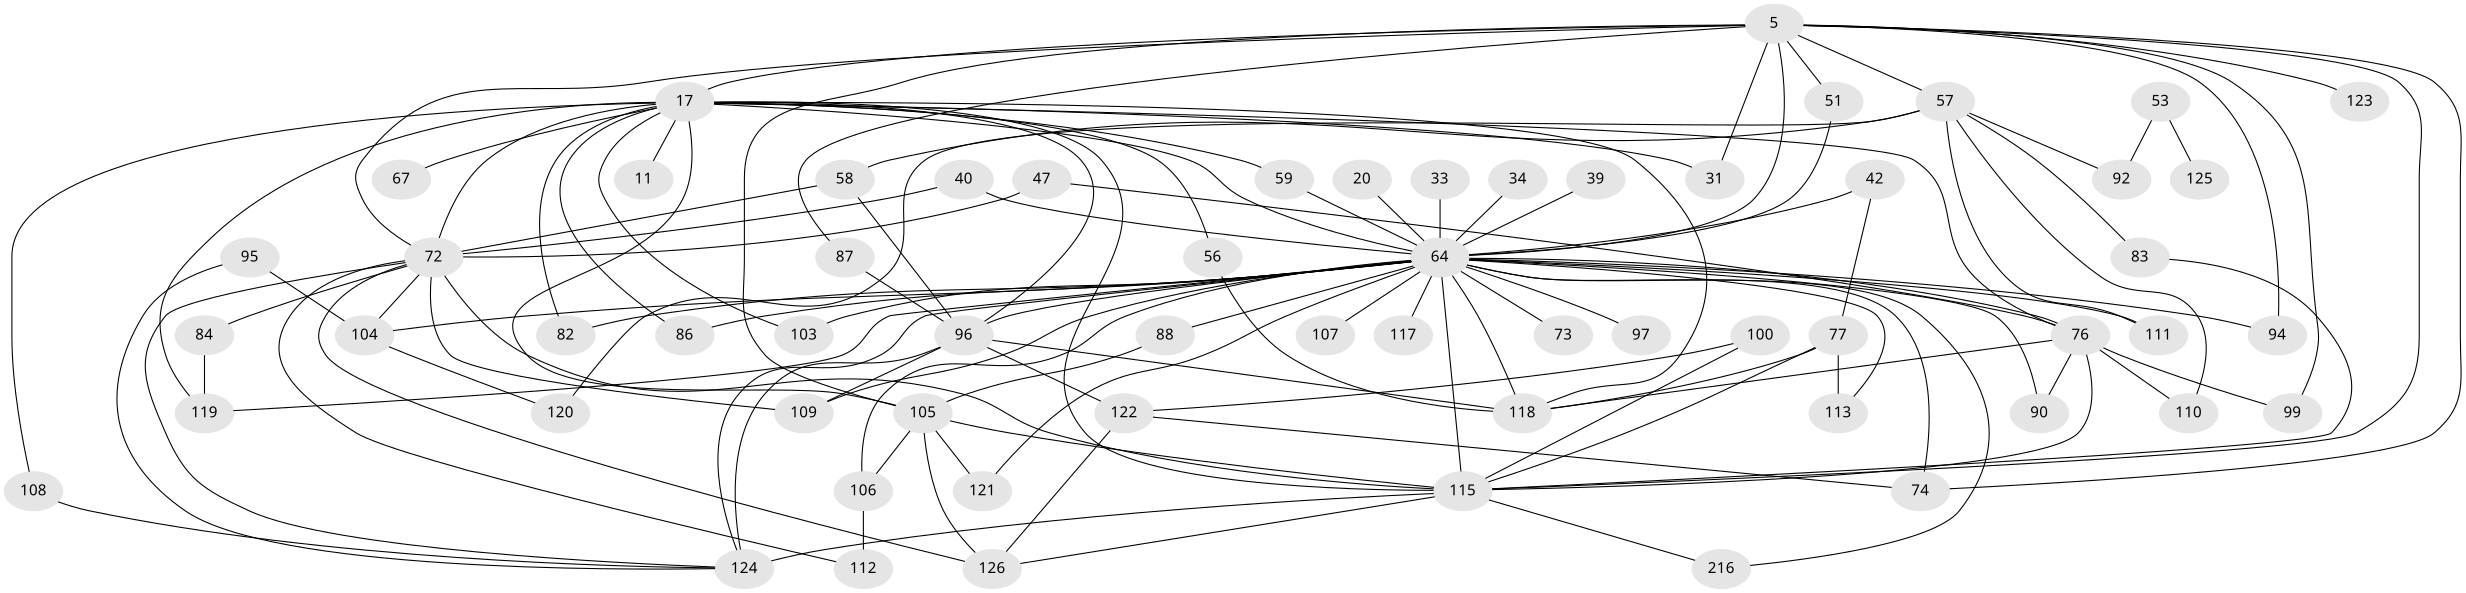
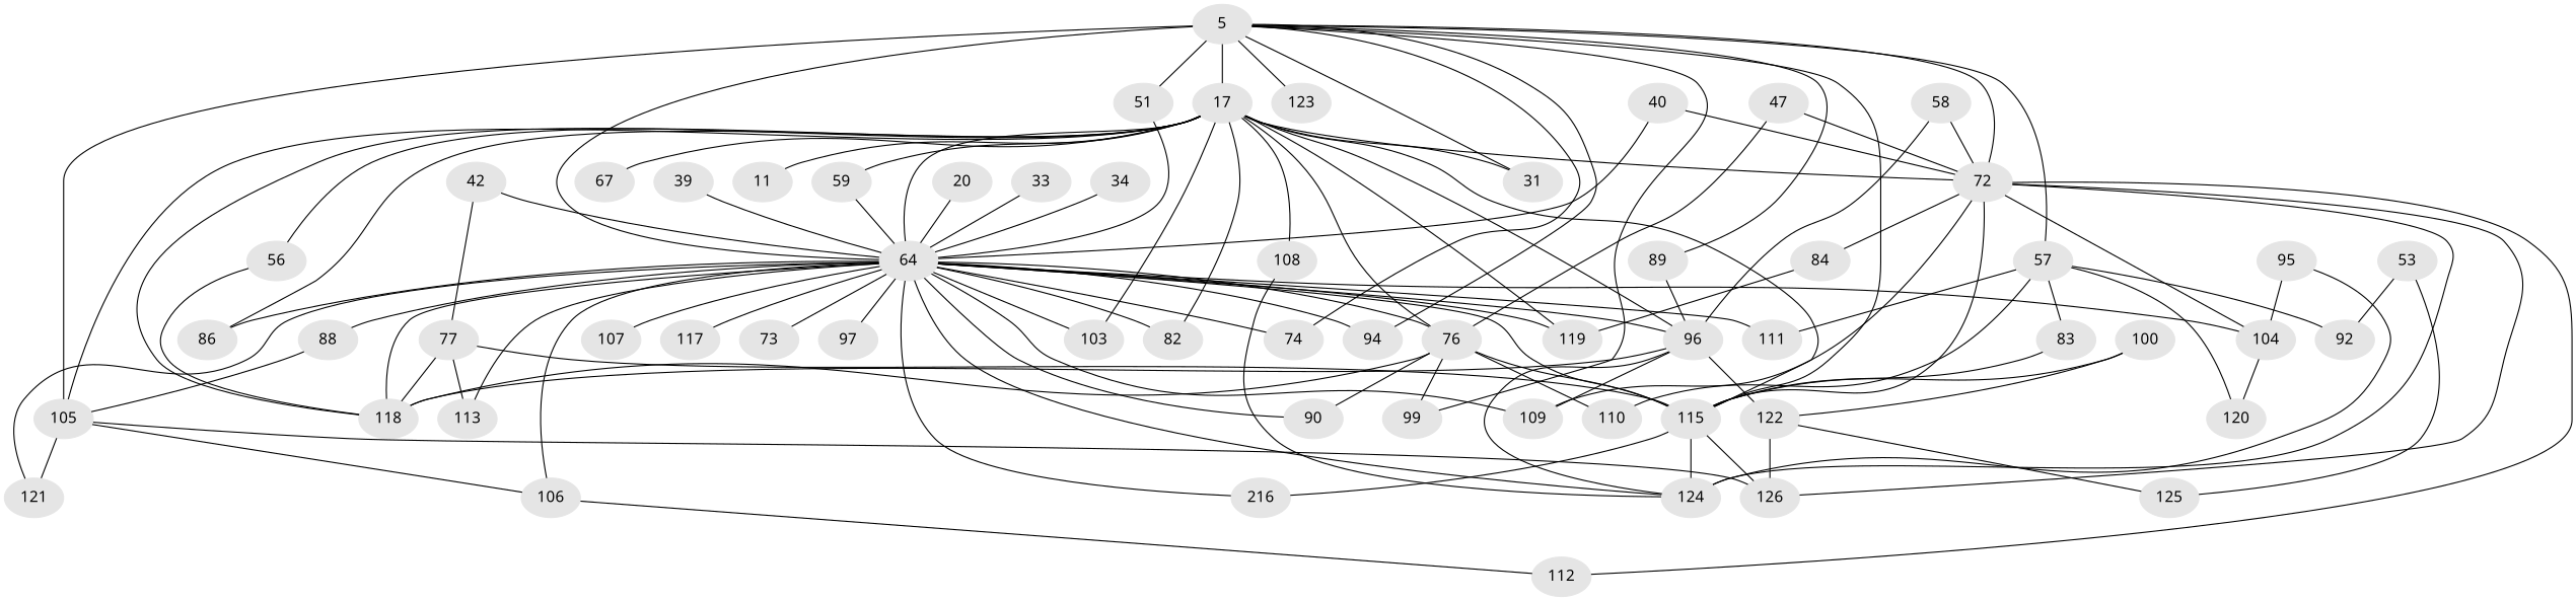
  graph {
    fontname="Noto Sans"
    node [color=gray90 fontname="Noto Sans" style=filled]
    edge [fontname="Noto Sans"]
    5 [super="+2"]
    n2 [label=17 super="+4"]
    31
    51
    n5 [label=57]
    64 [super="+13+62+8"]
    72 [super="+66+65+48"]
    74
-   89 [label=87]
+   89
    94
    99
    105 [super="+60+50+75+102"]
    115 [super="+69+9"]
    123
    11
    56
    59
    67
    76 [super="+57"]
    82
    86
    96 [super="+27+44+46+79+87"]
    103 [super="+78"]
    108
    118 [super="+80+101+71"]
    119 [super="+12"]
    92
    58
    83
    110
    111
    120
    124 [super="+114+91+81"]
    73
    88
    90
    97
    104 [super="+32"]
    106 [super="+93"]
    107
    109 [super="+85"]
    113 [super="+41"]
    n43 [label=216]
    117
    121
    84
    112
    126 [super="+49"]
    122 [super="+98"]
    20
    33
    34
    39
    40
    42
    77 [super="+15"]
    47
    53
    125
    95
    100
    5 -- n2 [weight=4]
    5 -- 31
    5 -- 51
    5 -- n5 [weight=2]
    5 -- 64 [weight=9]
    5 -- 72 [weight=2]
    5 -- 74
    5 -- 89
    5 -- 94
    5 -- 99
    5 -- 105 [weight=5]
    5 -- 115 [weight=5]
    5 -- 123 [weight=2]
    n2 -- 31
    n2 -- 64 [weight=9]
    n2 -- 72 [weight=4]
    n2 -- 105 [weight=3]
    n2 -- 115 [weight=4]
    n2 -- 11 [weight=2]
    n2 -- 56
    n2 -- 59
    n2 -- 67 [weight=2]
    n2 -- 76 [weight=3]
    n2 -- 82
    n2 -- 86
    n2 -- 96
    n2 -- 103 [weight=3]
    n2 -- 108
    n2 -- 118
    n2 -- 119 [weight=2]
    51 -- 64
    n5 -- 92
-   n5 -- 58
    n5 -- 83
    n5 -- 110
    n5 -- 111
    n5 -- 120
    64 -- 74
    64 -- 94
    64 -- 115 [weight=9]
    64 -- 76
    64 -- 82
    64 -- 86
    64 -- 96 [weight=8]
    64 -- 103 [weight=2]
    64 -- 118 [weight=4]
    64 -- 119
    64 -- 111
    64 -- 124 [weight=2]
    64 -- 73 [weight=2]
    64 -- 88
    64 -- 90
    64 -- 97
    64 -- 104 [weight=2]
    64 -- 106 [weight=2]
    64 -- 107 [weight=2]
    64 -- 109
    64 -- 113
    64 -- n43
    64 -- 117 [weight=2]
    64 -- 121
    72 -- 115
    72 -- 124
    72 -- 104
    72 -- 109
    72 -- 84
    72 -- 112
    72 -- 126
    89 -- 96
-   105 -- 115 [weight=2]
    105 -- 106
    105 -- 121
    105 -- 126
    115 -- 124 [weight=4]
    115 -- n43
    115 -- 126
    56 -- 118
    59 -- 64
    76 -- 99
    76 -- 115 [weight=2]
    76 -- 118 [weight=2]
    76 -- 110
    76 -- 90
    96 -- 118
    96 -- 124
    96 -- 109
    96 -- 122 [weight=2]
    108 -- 124
    58 -- 72
    58 -- 96
    83 -- 115
    88 -- 105
    104 -- 120
    106 -- 112
    84 -- 119
    122 -- 126
-   122 -- 74
+   122 -- 125
    20 -- 64 [weight=2]
    33 -- 64 [weight=2]
    34 -- 64 [weight=2]
    39 -- 64 [weight=2]
    40 -- 64
    40 -- 72
    42 -- 64
    42 -- 77
    77 -- 115 [weight=3]
    77 -- 118 [weight=2]
    77 -- 113 [weight=2]
    47 -- 72
    47 -- 76
    53 -- 92
    53 -- 125
    95 -- 124
    95 -- 104
    100 -- 115
    100 -- 122
  }
